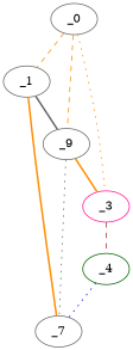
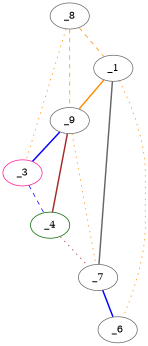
  graph {
    node [color=gray40]
    edge [color=darkorange style=bold valence=1]
-   _0 [x=27 y=6]
+   _0 [x=27 y=6 label=_8]
    _1 [x=29 y=22]
    n3 [label=_9 x=53 y=9]
    _3 [color=deeppink x=66 y=5]
    n5 [label=_7 x=102 y=26]
+   _6 [x=103 y=119]
    _4 [color=darkgreen x=95 y=18]
    _0 -- _1 [style=dashed]
    _0 -- n3 [style=dashed valence=2]
    _0 -- _3 [style=dotted]
-   _1 -- n3 [color=gray40 valence=2]
-   _1 -- n5
-   n3 -- _3 [valence=2]
-   n3 -- n5 [color=gray40 style=dotted]
-   _3 -- _4 [color=brown style=dashed]
-   _4 -- n5 [color=blue style=dotted]
+   _1 -- n3 [valence=2]
+   _1 -- n5 [color=gray40]
+   _1 -- _6 [style=dotted]
+   n3 -- _3 [color=blue valence=2]
+   n3 -- n5 [style=dotted]
+   n3 -- _4 [color=brown valence=2]
+   _3 -- _4 [color=blue style=dashed]
+   n5 -- _6 [color=blue]
+   _4 -- n5 [color=brown style=dotted]
  }
